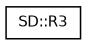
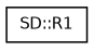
  digraph {
    rankdir=LR
-   n1 [color=black fillcolor=white fontname=Helvetica fontsize=10 height=0.2 label="SD::R3" shape=record style=filled width=0.4]
+   n1 [color=black fillcolor=white fontname=Helvetica fontsize=10 height=0.2 label="SD::R1" shape=record style=filled width=0.4]
  }
